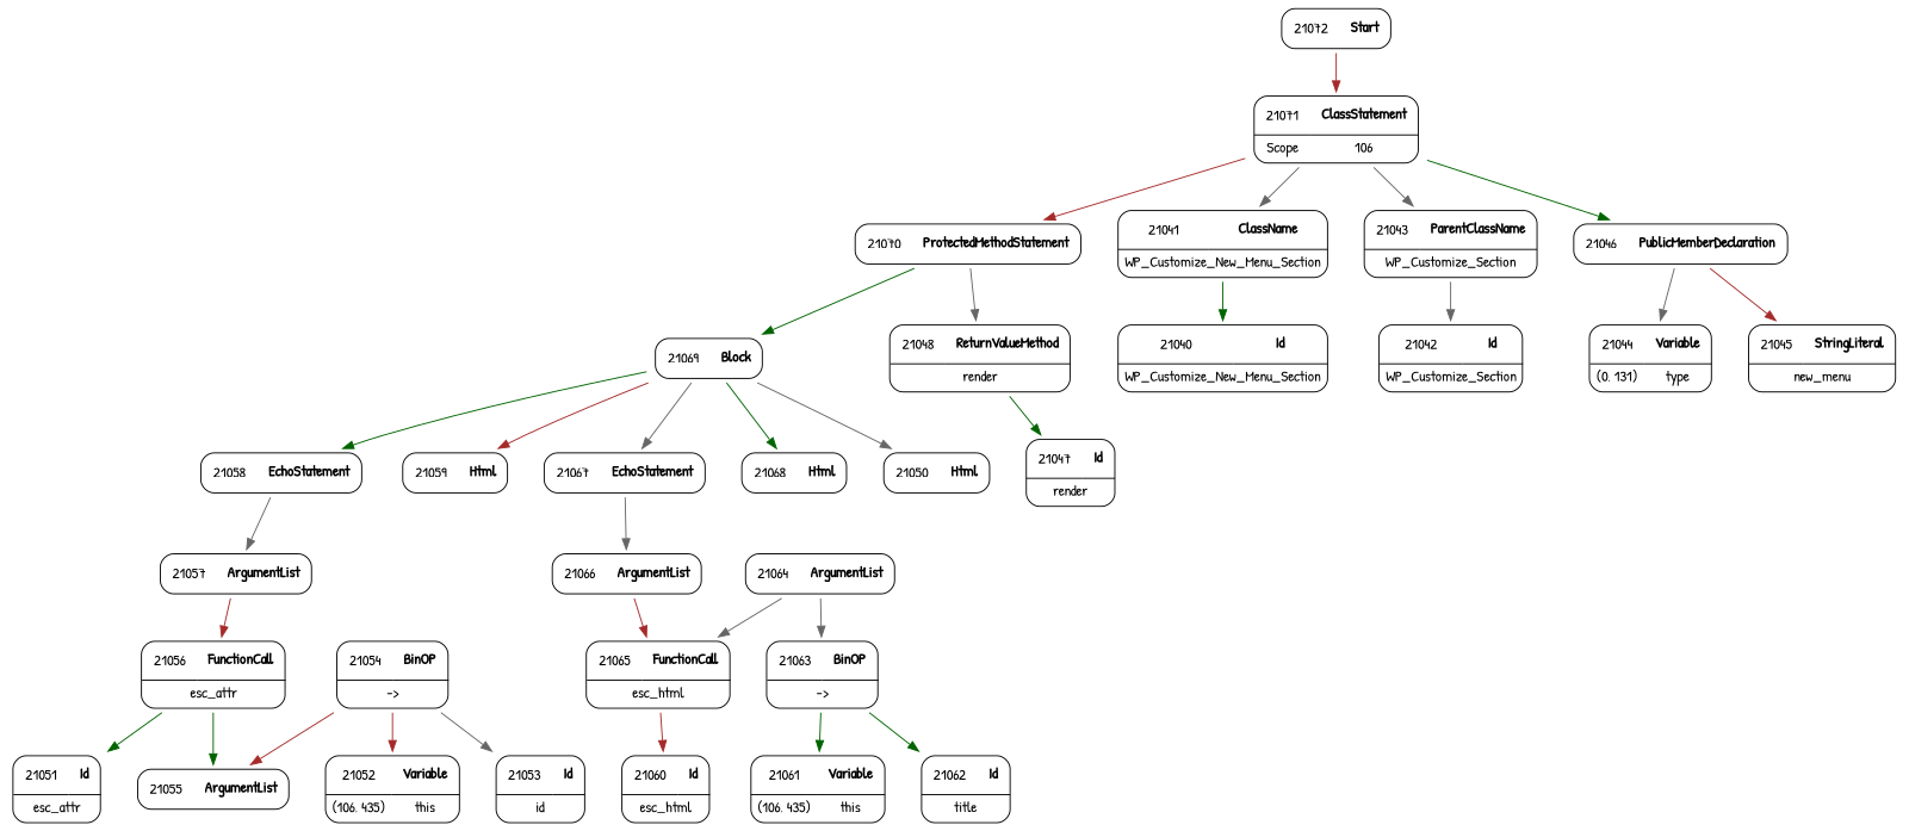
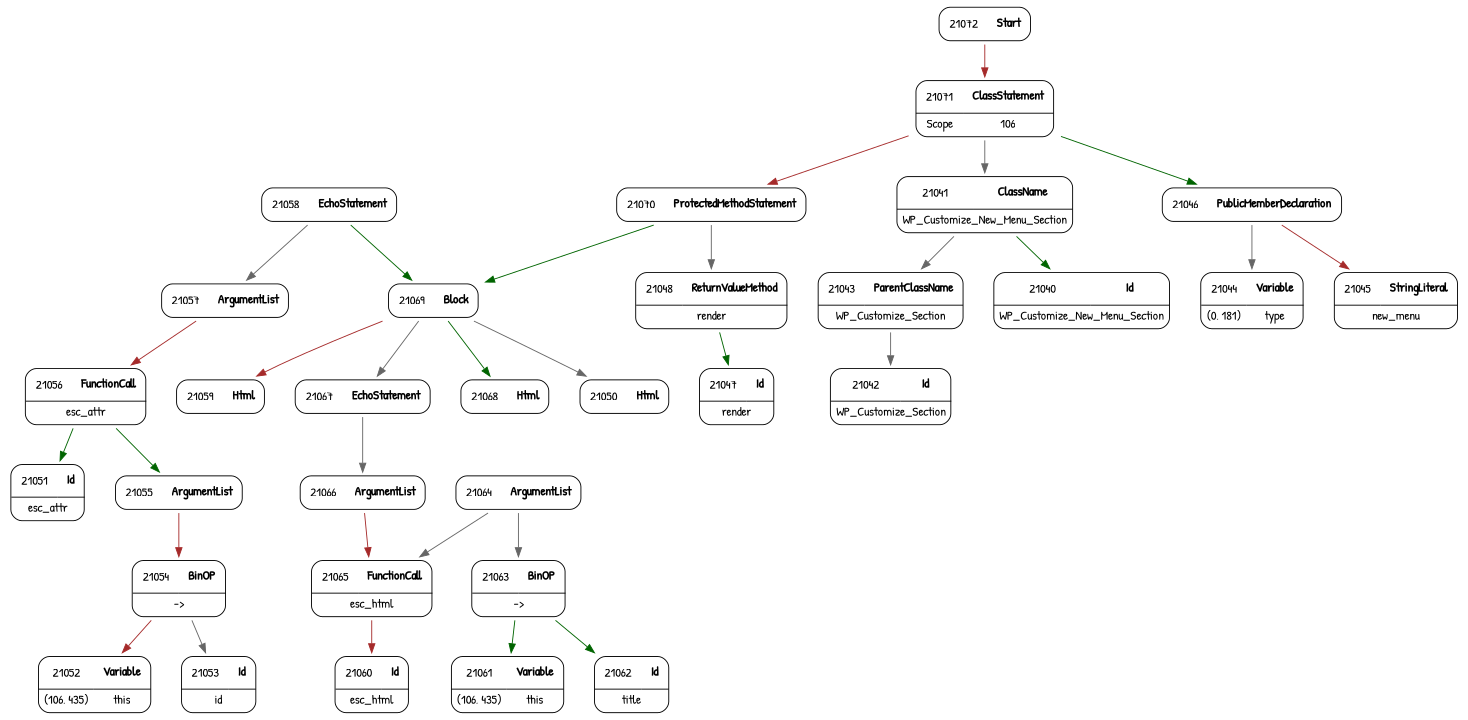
  digraph {
    fontname="Patrick Hand"
    node [fontname="Patrick Hand" shape=none]
    edge [color=gray40 fontname="Patrick Hand" weight=2]
    n1 [label=<<TABLE border='1' cellspacing='0' cellpadding='10' style='rounded' ><TR><TD border='0'>21056</TD><TD border='0'><B>FunctionCall</B></TD></TR><HR/><TR><TD border='0' cellpadding='5' colspan='2'>esc_attr</TD></TR></TABLE>>]
    n2 [label=<<TABLE border='1' cellspacing='0' cellpadding='10' style='rounded' ><TR><TD border='0'>21051</TD><TD border='0'><B>Id</B></TD></TR><HR/><TR><TD border='0' cellpadding='5' colspan='2'>esc_attr</TD></TR></TABLE>>]
    n3 [label=<<TABLE border='1' cellspacing='0' cellpadding='10' style='rounded' ><TR><TD border='0'>21055</TD><TD border='0'><B>ArgumentList</B></TD></TR></TABLE>>]
    n4 [label=<<TABLE border='1' cellspacing='0' cellpadding='10' style='rounded' ><TR><TD border='0'>21054</TD><TD border='0'><B>BinOP</B></TD></TR><HR/><TR><TD border='0' cellpadding='5' colspan='2'>-&gt;</TD></TR></TABLE>>]
    n5 [label=<<TABLE border='1' cellspacing='0' cellpadding='10' style='rounded' ><TR><TD border='0'>21052</TD><TD border='0'><B>Variable</B></TD></TR><HR/><TR><TD border='0' cellpadding='5'>(106, 435)</TD><TD border='0' cellpadding='5'>this</TD></TR></TABLE>>]
    n6 [label=<<TABLE border='1' cellspacing='0' cellpadding='10' style='rounded' ><TR><TD border='0'>21053</TD><TD border='0'><B>Id</B></TD></TR><HR/><TR><TD border='0' cellpadding='5' colspan='2'>id</TD></TR></TABLE>>]
    n7 [label=<<TABLE border='1' cellspacing='0' cellpadding='10' style='rounded' ><TR><TD border='0'>21057</TD><TD border='0'><B>ArgumentList</B></TD></TR></TABLE>>]
    n8 [label=<<TABLE border='1' cellspacing='0' cellpadding='10' style='rounded' ><TR><TD border='0'>21058</TD><TD border='0'><B>EchoStatement</B></TD></TR></TABLE>>]
    n9 [label=<<TABLE border='1' cellspacing='0' cellpadding='10' style='rounded' ><TR><TD border='0'>21059</TD><TD border='0'><B>Html</B></TD></TR></TABLE>>]
    n10 [label=<<TABLE border='1' cellspacing='0' cellpadding='10' style='rounded' ><TR><TD border='0'>21060</TD><TD border='0'><B>Id</B></TD></TR><HR/><TR><TD border='0' cellpadding='5' colspan='2'>esc_html</TD></TR></TABLE>>]
    n11 [label=<<TABLE border='1' cellspacing='0' cellpadding='10' style='rounded' ><TR><TD border='0'>21061</TD><TD border='0'><B>Variable</B></TD></TR><HR/><TR><TD border='0' cellpadding='5'>(106, 435)</TD><TD border='0' cellpadding='5'>this</TD></TR></TABLE>>]
    n12 [label=<<TABLE border='1' cellspacing='0' cellpadding='10' style='rounded' ><TR><TD border='0'>21062</TD><TD border='0'><B>Id</B></TD></TR><HR/><TR><TD border='0' cellpadding='5' colspan='2'>title</TD></TR></TABLE>>]
    n13 [label=<<TABLE border='1' cellspacing='0' cellpadding='10' style='rounded' ><TR><TD border='0'>21063</TD><TD border='0'><B>BinOP</B></TD></TR><HR/><TR><TD border='0' cellpadding='5' colspan='2'>-&gt;</TD></TR></TABLE>>]
    n14 [label=<<TABLE border='1' cellspacing='0' cellpadding='10' style='rounded' ><TR><TD border='0'>21064</TD><TD border='0'><B>ArgumentList</B></TD></TR></TABLE>>]
    n15 [label=<<TABLE border='1' cellspacing='0' cellpadding='10' style='rounded' ><TR><TD border='0'>21065</TD><TD border='0'><B>FunctionCall</B></TD></TR><HR/><TR><TD border='0' cellpadding='5' colspan='2'>esc_html</TD></TR></TABLE>>]
    n16 [label=<<TABLE border='1' cellspacing='0' cellpadding='10' style='rounded' ><TR><TD border='0'>21066</TD><TD border='0'><B>ArgumentList</B></TD></TR></TABLE>>]
    n17 [label=<<TABLE border='1' cellspacing='0' cellpadding='10' style='rounded' ><TR><TD border='0'>21067</TD><TD border='0'><B>EchoStatement</B></TD></TR></TABLE>>]
    n18 [label=<<TABLE border='1' cellspacing='0' cellpadding='10' style='rounded' ><TR><TD border='0'>21068</TD><TD border='0'><B>Html</B></TD></TR></TABLE>>]
    n19 [label=<<TABLE border='1' cellspacing='0' cellpadding='10' style='rounded' ><TR><TD border='0'>21069</TD><TD border='0'><B>Block</B></TD></TR></TABLE>>]
    n20 [label=<<TABLE border='1' cellspacing='0' cellpadding='10' style='rounded' ><TR><TD border='0'>21050</TD><TD border='0'><B>Html</B></TD></TR></TABLE>>]
    n21 [label=<<TABLE border='1' cellspacing='0' cellpadding='10' style='rounded' ><TR><TD border='0'>21070</TD><TD border='0'><B>ProtectedMethodStatement</B></TD></TR></TABLE>>]
    n22 [label=<<TABLE border='1' cellspacing='0' cellpadding='10' style='rounded' ><TR><TD border='0'>21048</TD><TD border='0'><B>ReturnValueMethod</B></TD></TR><HR/><TR><TD border='0' cellpadding='5' colspan='2'>render</TD></TR></TABLE>>]
    n23 [label=<<TABLE border='1' cellspacing='0' cellpadding='10' style='rounded' ><TR><TD border='0'>21047</TD><TD border='0'><B>Id</B></TD></TR><HR/><TR><TD border='0' cellpadding='5' colspan='2'>render</TD></TR></TABLE>>]
    n24 [label=<<TABLE border='1' cellspacing='0' cellpadding='10' style='rounded' ><TR><TD border='0'>21071</TD><TD border='0'><B>ClassStatement</B></TD></TR><HR/><TR><TD border='0' cellpadding='5'>Scope</TD><TD border='0' cellpadding='5'>106</TD></TR></TABLE>>]
    n25 [label=<<TABLE border='1' cellspacing='0' cellpadding='10' style='rounded' ><TR><TD border='0'>21041</TD><TD border='0'><B>ClassName</B></TD></TR><HR/><TR><TD border='0' cellpadding='5' colspan='2'>WP_Customize_New_Menu_Section</TD></TR></TABLE>>]
    n26 [label=<<TABLE border='1' cellspacing='0' cellpadding='10' style='rounded' ><TR><TD border='0'>21043</TD><TD border='0'><B>ParentClassName</B></TD></TR><HR/><TR><TD border='0' cellpadding='5' colspan='2'>WP_Customize_Section</TD></TR></TABLE>>]
    n27 [label=<<TABLE border='1' cellspacing='0' cellpadding='10' style='rounded' ><TR><TD border='0'>21046</TD><TD border='0'><B>PublicMemberDeclaration</B></TD></TR></TABLE>>]
    n28 [label=<<TABLE border='1' cellspacing='0' cellpadding='10' style='rounded' ><TR><TD border='0'>21040</TD><TD border='0'><B>Id</B></TD></TR><HR/><TR><TD border='0' cellpadding='5' colspan='2'>WP_Customize_New_Menu_Section</TD></TR></TABLE>>]
    n29 [label=<<TABLE border='1' cellspacing='0' cellpadding='10' style='rounded' ><TR><TD border='0'>21042</TD><TD border='0'><B>Id</B></TD></TR><HR/><TR><TD border='0' cellpadding='5' colspan='2'>WP_Customize_Section</TD></TR></TABLE>>]
-   n30 [label=<<TABLE border='1' cellspacing='0' cellpadding='10' style='rounded' ><TR><TD border='0'>21044</TD><TD border='0'><B>Variable</B></TD></TR><HR/><TR><TD border='0' cellpadding='5'>(0, 131)</TD><TD border='0' cellpadding='5'>type</TD></TR></TABLE>>]
+   n30 [label=<<TABLE border='1' cellspacing='0' cellpadding='10' style='rounded' ><TR><TD border='0'>21044</TD><TD border='0'><B>Variable</B></TD></TR><HR/><TR><TD border='0' cellpadding='5'>(0, 181)</TD><TD border='0' cellpadding='5'>type</TD></TR></TABLE>>]
    n31 [label=<<TABLE border='1' cellspacing='0' cellpadding='10' style='rounded' ><TR><TD border='0'>21045</TD><TD border='0'><B>StringLiteral</B></TD></TR><HR/><TR><TD border='0' cellpadding='5' colspan='2'>new_menu</TD></TR></TABLE>>]
    n32 [label=<<TABLE border='1' cellspacing='0' cellpadding='10' style='rounded' ><TR><TD border='0'>21072</TD><TD border='0'><B>Start</B></TD></TR></TABLE>>]
    n1 -> n2 [color=darkgreen]
    n1 -> n3 [color=darkgreen]
-   n4 -> n3 [color=brown]
+   n3 -> n4 [color=brown]
    n4 -> n5 [color=brown]
    n4 -> n6
    n7 -> n1 [color=brown]
    n8 -> n7
    n13 -> n11 [color=darkgreen]
    n13 -> n12 [color=darkgreen]
    n14 -> n13
    n14 -> n15
    n15 -> n10 [color=brown]
    n16 -> n15 [color=brown]
    n17 -> n16
-   n19 -> n8 [color=darkgreen]
+   n8 -> n19 [color=darkgreen]
    n19 -> n9 [color=brown]
    n19 -> n17
    n19 -> n18 [color=darkgreen]
    n19 -> n20
    n21 -> n19 [color=darkgreen]
    n21 -> n22
    n22 -> n23 [color=darkgreen]
    n24 -> n21 [color=brown]
    n24 -> n25
-   n24 -> n26
+   n25 -> n26
    n24 -> n27 [color=darkgreen]
    n25 -> n28 [color=darkgreen]
    n26 -> n29
    n27 -> n30
    n27 -> n31 [color=brown]
    n32 -> n24 [color=brown]
  }
